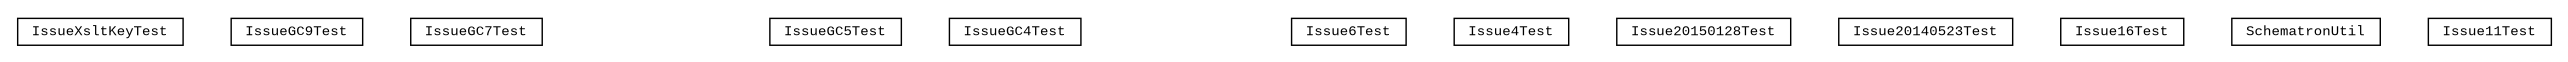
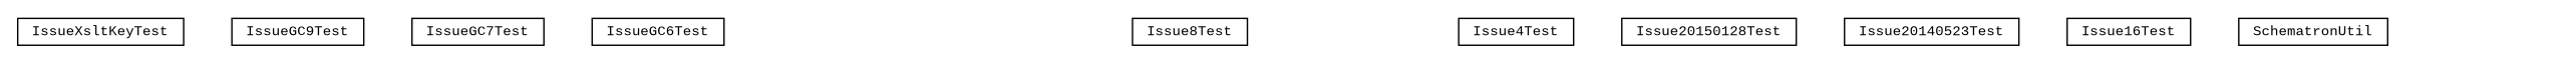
  digraph {
    nodesep=0.25
    ranksep=0.5
    fontname="Liberation Mono"
    node [fontcolor=black fontname="Liberation Mono" fontsize=10.0 shape=plaintext]
    n1 [label=<<table title="com.helger.schematron.supplemantery.IssueXsltKeyTest" border="0" cellborder="1" cellspacing="0" cellpadding="2" port="p" href="./IssueXsltKeyTest.html"> 		<tr><td><table border="0" cellspacing="0" cellpadding="1"> <tr><td align="center" balign="center"> IssueXsltKeyTest </td></tr> 		</table></td></tr> 		</table>>]
    n2 [label=<<table title="com.helger.schematron.supplemantery.IssueGC9Test" border="0" cellborder="1" cellspacing="0" cellpadding="2" port="p" href="./IssueGC9Test.html"> 		<tr><td><table border="0" cellspacing="0" cellpadding="1"> <tr><td align="center" balign="center"> IssueGC9Test </td></tr> 		</table></td></tr> 		</table>>]
    n3 [label=<<table title="com.helger.schematron.supplemantery.IssueGC7Test" border="0" cellborder="1" cellspacing="0" cellpadding="2" port="p" href="./IssueGC7Test.html"> 		<tr><td><table border="0" cellspacing="0" cellpadding="1"> <tr><td align="center" balign="center"> IssueGC7Test </td></tr> 		</table></td></tr> 		</table>>]
-   n5 [label=<<table title="com.helger.schematron.supplemantery.IssueGC5Test" border="0" cellborder="1" cellspacing="0" cellpadding="2" port="p" href="./IssueGC5Test.html"> 		<tr><td><table border="0" cellspacing="0" cellpadding="1"> <tr><td align="center" balign="center"> IssueGC5Test </td></tr> 		</table></td></tr> 		</table>>]
-   n6 [label=<<table title="com.helger.schematron.supplemantery.IssueGC4Test" border="0" cellborder="1" cellspacing="0" cellpadding="2" port="p" href="./IssueGC4Test.html"> 		<tr><td><table border="0" cellspacing="0" cellpadding="1"> <tr><td align="center" balign="center"> IssueGC4Test </td></tr> 		</table></td></tr> 		</table>>]
-   n8 [label=<<table title="com.helger.schematron.supplemantery.Issue6Test" border="0" cellborder="1" cellspacing="0" cellpadding="2" port="p" href="./Issue6Test.html"> 		<tr><td><table border="0" cellspacing="0" cellpadding="1"> <tr><td align="center" balign="center"> Issue6Test </td></tr> 		</table></td></tr> 		</table>>]
+   n4 [label=<<table title="com.helger.schematron.supplemantery.IssueGC6Test" border="0" cellborder="1" cellspacing="0" cellpadding="2" port="p" href="./IssueGC6Test.html"> 		<tr><td><table border="0" cellspacing="0" cellpadding="1"> <tr><td align="center" balign="center"> IssueGC6Test </td></tr> 		</table></td></tr> 		</table>>]
+   n7 [label=<<table title="com.helger.schematron.supplemantery.Issue8Test" border="0" cellborder="1" cellspacing="0" cellpadding="2" port="p" href="./Issue8Test.html"> 		<tr><td><table border="0" cellspacing="0" cellpadding="1"> <tr><td align="center" balign="center"> Issue8Test </td></tr> 		</table></td></tr> 		</table>>]
    n9 [label=<<table title="com.helger.schematron.supplemantery.Issue4Test" border="0" cellborder="1" cellspacing="0" cellpadding="2" port="p" href="./Issue4Test.html"> 		<tr><td><table border="0" cellspacing="0" cellpadding="1"> <tr><td align="center" balign="center"> Issue4Test </td></tr> 		</table></td></tr> 		</table>>]
    n10 [label=<<table title="com.helger.schematron.supplemantery.Issue20150128Test" border="0" cellborder="1" cellspacing="0" cellpadding="2" port="p" href="./Issue20150128Test.html"> 		<tr><td><table border="0" cellspacing="0" cellpadding="1"> <tr><td align="center" balign="center"> Issue20150128Test </td></tr> 		</table></td></tr> 		</table>>]
    n11 [label=<<table title="com.helger.schematron.supplemantery.Issue20140523Test" border="0" cellborder="1" cellspacing="0" cellpadding="2" port="p" href="./Issue20140523Test.html"> 		<tr><td><table border="0" cellspacing="0" cellpadding="1"> <tr><td align="center" balign="center"> Issue20140523Test </td></tr> 		</table></td></tr> 		</table>>]
    n12 [label=<<table title="com.helger.schematron.supplemantery.Issue16Test" border="0" cellborder="1" cellspacing="0" cellpadding="2" port="p" href="./Issue16Test.html"> 		<tr><td><table border="0" cellspacing="0" cellpadding="1"> <tr><td align="center" balign="center"> Issue16Test </td></tr> 		</table></td></tr> 		</table>>]
    n13 [label=<<table title="com.helger.schematron.supplemantery.Issue16Test.SchematronUtil" border="0" cellborder="1" cellspacing="0" cellpadding="2" port="p" href="./Issue16Test.SchematronUtil.html"> 		<tr><td><table border="0" cellspacing="0" cellpadding="1"> <tr><td align="center" balign="center"> SchematronUtil </td></tr> 		</table></td></tr> 		</table>>]
-   n14 [label=<<table title="com.helger.schematron.supplemantery.Issue11Test" border="0" cellborder="1" cellspacing="0" cellpadding="2" port="p" href="./Issue11Test.html"> 		<tr><td><table border="0" cellspacing="0" cellpadding="1"> <tr><td align="center" balign="center"> Issue11Test </td></tr> 		</table></td></tr> 		</table>>]
  }
